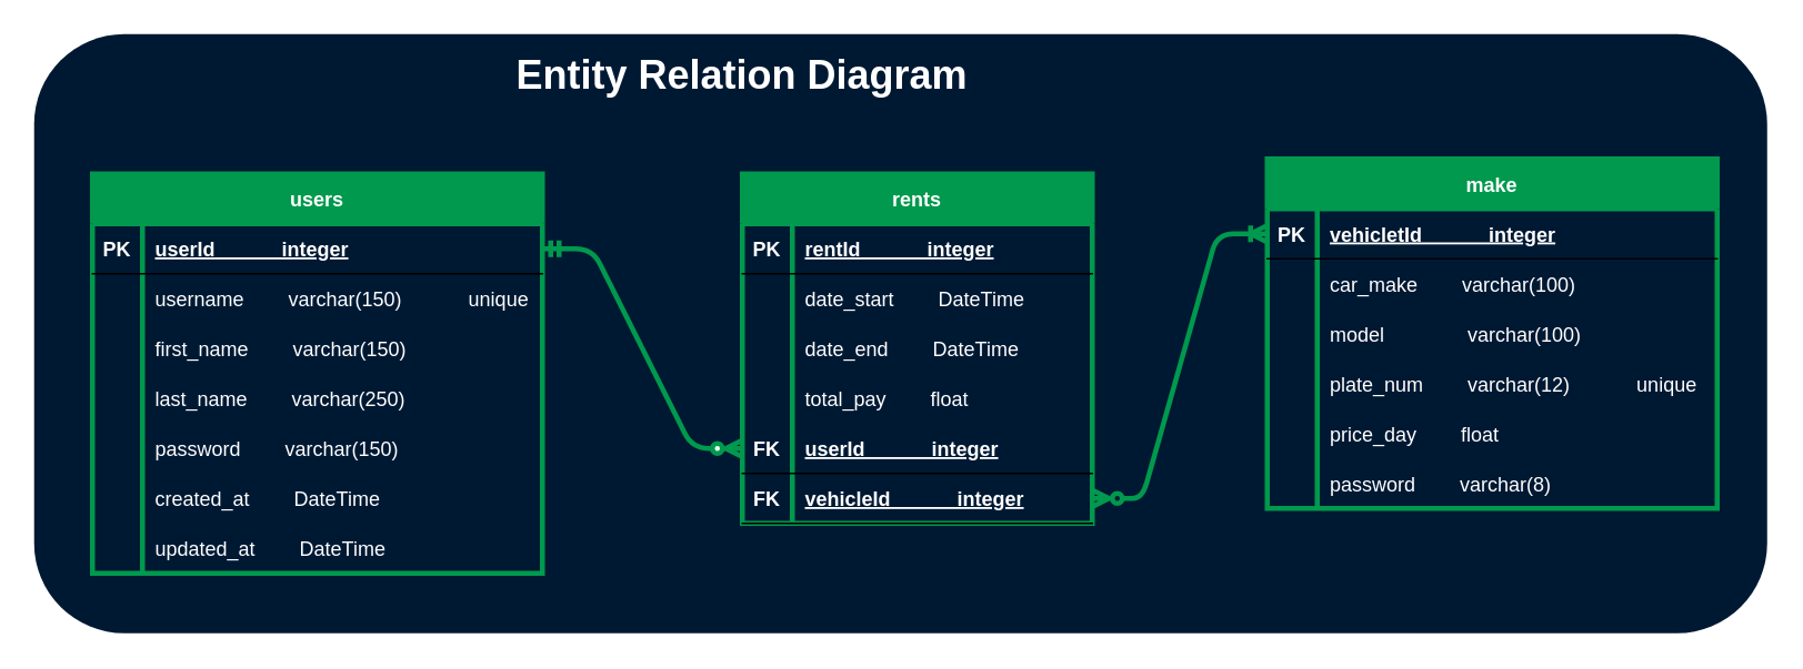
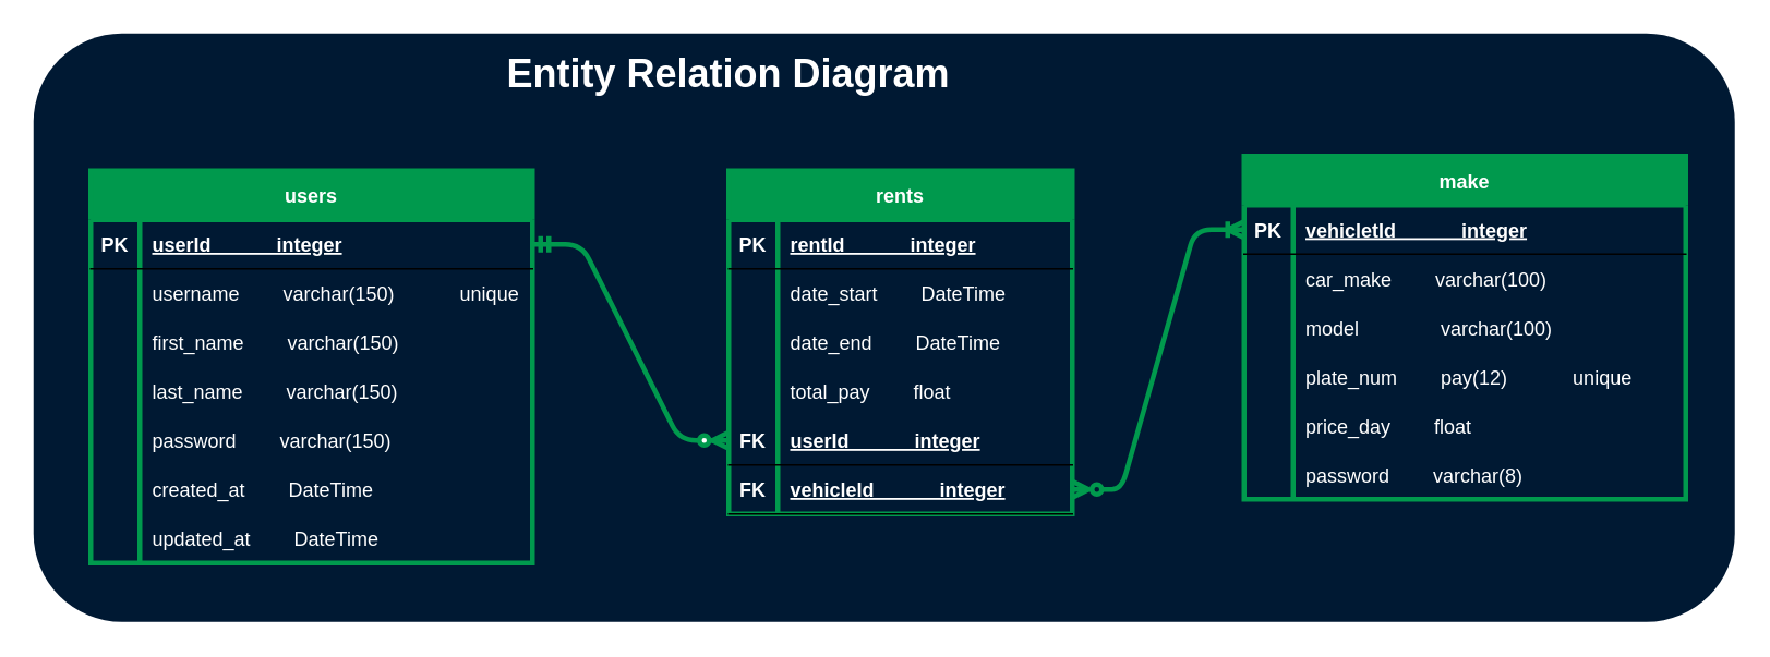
  <mxCell id="0" />
  <mxCell id="1" parent="0" />
  <mxCell id="2" value="" style="rounded=1;whiteSpace=wrap;html=1;fillColor=#001933;strokeColor=none;" parent="1" vertex="1"><mxGeometry x="20" y="20" width="1040" height="360" as="geometry" /></mxCell>
  <mxCell id="3" value="rents" style="shape=table;startSize=30;container=1;collapsible=1;childLayout=tableLayout;fixedRows=1;rowLines=0;fontStyle=1;align=center;resizeLast=1;fontColor=#FFFFFF;fillColor=#00994D;strokeColor=#00994D;strokeWidth=3;" parent="1" vertex="1"><mxGeometry x="445" y="104" width="210" height="210" as="geometry" /></mxCell>
  <mxCell id="4" value="" style="shape=tableRow;horizontal=0;startSize=0;swimlaneHead=0;swimlaneBody=0;fillColor=none;collapsible=0;dropTarget=0;points=[[0,0.5],[1,0.5]];portConstraint=eastwest;top=0;left=0;right=0;bottom=1;fontColor=#FFFFFF;" parent="3" vertex="1"><mxGeometry y="30" width="210" height="30" as="geometry" /></mxCell>
  <mxCell id="5" value="PK" style="shape=partialRectangle;connectable=0;fillColor=none;top=0;left=0;bottom=0;right=0;fontStyle=1;overflow=hidden;fontColor=#FFFFFF;" parent="4" vertex="1"><mxGeometry width="30" height="30" as="geometry"><mxRectangle width="30" height="30" as="alternateBounds" /></mxGeometry></mxCell>
  <mxCell id="6" value="rentId            integer" style="shape=partialRectangle;connectable=0;fillColor=none;top=0;left=0;bottom=0;right=0;align=left;spacingLeft=6;fontStyle=5;overflow=hidden;fontColor=#FFFFFF;" parent="4" vertex="1"><mxGeometry x="30" width="180" height="30" as="geometry"><mxRectangle width="180" height="30" as="alternateBounds" /></mxGeometry></mxCell>
  <mxCell id="7" value="" style="shape=tableRow;horizontal=0;startSize=0;swimlaneHead=0;swimlaneBody=0;fillColor=none;collapsible=0;dropTarget=0;points=[[0,0.5],[1,0.5]];portConstraint=eastwest;top=0;left=0;right=0;bottom=0;fontColor=#FFFFFF;" parent="3" vertex="1"><mxGeometry y="60" width="210" height="30" as="geometry" /></mxCell>
  <mxCell id="8" value="" style="shape=partialRectangle;connectable=0;fillColor=none;top=0;left=0;bottom=0;right=0;editable=1;overflow=hidden;fontColor=#FFFFFF;" parent="7" vertex="1"><mxGeometry width="30" height="30" as="geometry"><mxRectangle width="30" height="30" as="alternateBounds" /></mxGeometry></mxCell>
  <mxCell id="9" value="date_start        DateTime" style="shape=partialRectangle;connectable=0;fillColor=none;top=0;left=0;bottom=0;right=0;align=left;spacingLeft=6;overflow=hidden;fontColor=#FFFFFF;" parent="7" vertex="1"><mxGeometry x="30" width="180" height="30" as="geometry"><mxRectangle width="180" height="30" as="alternateBounds" /></mxGeometry></mxCell>
  <mxCell id="10" value="" style="shape=tableRow;horizontal=0;startSize=0;swimlaneHead=0;swimlaneBody=0;fillColor=none;collapsible=0;dropTarget=0;points=[[0,0.5],[1,0.5]];portConstraint=eastwest;top=0;left=0;right=0;bottom=0;fontColor=#FFFFFF;" parent="3" vertex="1"><mxGeometry y="90" width="210" height="30" as="geometry" /></mxCell>
  <mxCell id="11" value="" style="shape=partialRectangle;connectable=0;fillColor=none;top=0;left=0;bottom=0;right=0;editable=1;overflow=hidden;fontColor=#FFFFFF;" parent="10" vertex="1"><mxGeometry width="30" height="30" as="geometry"><mxRectangle width="30" height="30" as="alternateBounds" /></mxGeometry></mxCell>
  <mxCell id="12" value="date_end        DateTime" style="shape=partialRectangle;connectable=0;fillColor=none;top=0;left=0;bottom=0;right=0;align=left;spacingLeft=6;overflow=hidden;fontColor=#FFFFFF;" parent="10" vertex="1"><mxGeometry x="30" width="180" height="30" as="geometry"><mxRectangle width="180" height="30" as="alternateBounds" /></mxGeometry></mxCell>
  <mxCell id="13" value="" style="shape=tableRow;horizontal=0;startSize=0;swimlaneHead=0;swimlaneBody=0;fillColor=none;collapsible=0;dropTarget=0;points=[[0,0.5],[1,0.5]];portConstraint=eastwest;top=0;left=0;right=0;bottom=0;fontColor=#FFFFFF;" parent="3" vertex="1"><mxGeometry y="120" width="210" height="30" as="geometry" /></mxCell>
  <mxCell id="14" value="" style="shape=partialRectangle;connectable=0;fillColor=none;top=0;left=0;bottom=0;right=0;editable=1;overflow=hidden;fontColor=#FFFFFF;" parent="13" vertex="1"><mxGeometry width="30" height="30" as="geometry"><mxRectangle width="30" height="30" as="alternateBounds" /></mxGeometry></mxCell>
  <mxCell id="15" value="total_pay        float" style="shape=partialRectangle;connectable=0;fillColor=none;top=0;left=0;bottom=0;right=0;align=left;spacingLeft=6;overflow=hidden;fontColor=#FFFFFF;" parent="13" vertex="1"><mxGeometry x="30" width="180" height="30" as="geometry"><mxRectangle width="180" height="30" as="alternateBounds" /></mxGeometry></mxCell>
  <mxCell id="16" value="" style="shape=tableRow;horizontal=0;startSize=0;swimlaneHead=0;swimlaneBody=0;fillColor=none;collapsible=0;dropTarget=0;points=[[0,0.5],[1,0.5]];portConstraint=eastwest;top=0;left=0;right=0;bottom=1;fontColor=#FFFFFF;" parent="3" vertex="1"><mxGeometry y="150" width="210" height="30" as="geometry" /></mxCell>
  <mxCell id="17" value="FK" style="shape=partialRectangle;connectable=0;fillColor=none;top=0;left=0;bottom=0;right=0;fontStyle=1;overflow=hidden;fontColor=#FFFFFF;" parent="16" vertex="1"><mxGeometry width="30" height="30" as="geometry"><mxRectangle width="30" height="30" as="alternateBounds" /></mxGeometry></mxCell>
  <mxCell id="18" value="userId            integer" style="shape=partialRectangle;connectable=0;fillColor=none;top=0;left=0;bottom=0;right=0;align=left;spacingLeft=6;fontStyle=5;overflow=hidden;fontColor=#FFFFFF;" parent="16" vertex="1"><mxGeometry x="30" width="180" height="30" as="geometry"><mxRectangle width="180" height="30" as="alternateBounds" /></mxGeometry></mxCell>
  <mxCell id="19" value="" style="shape=tableRow;horizontal=0;startSize=0;swimlaneHead=0;swimlaneBody=0;fillColor=none;collapsible=0;dropTarget=0;points=[[0,0.5],[1,0.5]];portConstraint=eastwest;top=0;left=0;right=0;bottom=1;fontColor=#FFFFFF;" parent="3" vertex="1"><mxGeometry y="180" width="210" height="30" as="geometry" /></mxCell>
  <mxCell id="20" value="FK" style="shape=partialRectangle;connectable=0;fillColor=none;top=0;left=0;bottom=0;right=0;fontStyle=1;overflow=hidden;fontColor=#FFFFFF;" parent="19" vertex="1"><mxGeometry width="30" height="30" as="geometry"><mxRectangle width="30" height="30" as="alternateBounds" /></mxGeometry></mxCell>
  <mxCell id="21" value="vehicleId            integer" style="shape=partialRectangle;connectable=0;fillColor=none;top=0;left=0;bottom=0;right=0;align=left;spacingLeft=6;fontStyle=5;overflow=hidden;fontColor=#FFFFFF;" parent="19" vertex="1"><mxGeometry x="30" width="180" height="30" as="geometry"><mxRectangle width="180" height="30" as="alternateBounds" /></mxGeometry></mxCell>
  <mxCell id="22" value="" style="edgeStyle=entityRelationEdgeStyle;fontSize=12;html=1;endArrow=ERzeroToMany;endFill=1;fontColor=#FFFFFF;exitX=1;exitY=0.5;exitDx=0;exitDy=0;entryX=0;entryY=0.5;entryDx=0;entryDy=0;strokeColor=#00994D;strokeWidth=3;startArrow=ERmandOne;startFill=0;" parent="1" source="24" target="16" edge="1"><mxGeometry width="100" height="100" relative="1" as="geometry"><mxPoint x="275.05" y="356" as="sourcePoint" /><mxPoint x="386.05" y="344" as="targetPoint" /></mxGeometry></mxCell>
  <mxCell id="23" value="users" style="shape=table;startSize=30;container=1;collapsible=1;childLayout=tableLayout;fixedRows=1;rowLines=0;fontStyle=1;align=center;resizeLast=1;fontColor=#FFFFFF;fillColor=#00994D;strokeColor=#00994D;strokeWidth=3;" parent="1" vertex="1"><mxGeometry x="55" y="104" width="270" height="240" as="geometry" /></mxCell>
  <mxCell id="24" value="" style="shape=tableRow;horizontal=0;startSize=0;swimlaneHead=0;swimlaneBody=0;fillColor=none;collapsible=0;dropTarget=0;points=[[0,0.5],[1,0.5]];portConstraint=eastwest;top=0;left=0;right=0;bottom=1;fontColor=#FFFFFF;" parent="23" vertex="1"><mxGeometry y="30" width="270" height="30" as="geometry" /></mxCell>
  <mxCell id="25" value="PK" style="shape=partialRectangle;connectable=0;fillColor=none;top=0;left=0;bottom=0;right=0;fontStyle=1;overflow=hidden;fontColor=#FFFFFF;" parent="24" vertex="1"><mxGeometry width="30" height="30" as="geometry"><mxRectangle width="30" height="30" as="alternateBounds" /></mxGeometry></mxCell>
  <mxCell id="26" value="userId            integer" style="shape=partialRectangle;connectable=0;fillColor=none;top=0;left=0;bottom=0;right=0;align=left;spacingLeft=6;fontStyle=5;overflow=hidden;fontColor=#FFFFFF;" parent="24" vertex="1"><mxGeometry x="30" width="240" height="30" as="geometry"><mxRectangle width="240" height="30" as="alternateBounds" /></mxGeometry></mxCell>
  <mxCell id="27" value="" style="shape=tableRow;horizontal=0;startSize=0;swimlaneHead=0;swimlaneBody=0;fillColor=none;collapsible=0;dropTarget=0;points=[[0,0.5],[1,0.5]];portConstraint=eastwest;top=0;left=0;right=0;bottom=0;fontColor=#FFFFFF;" parent="23" vertex="1"><mxGeometry y="60" width="270" height="30" as="geometry" /></mxCell>
  <mxCell id="28" value="" style="shape=partialRectangle;connectable=0;fillColor=none;top=0;left=0;bottom=0;right=0;editable=1;overflow=hidden;fontColor=#FFFFFF;" parent="27" vertex="1"><mxGeometry width="30" height="30" as="geometry"><mxRectangle width="30" height="30" as="alternateBounds" /></mxGeometry></mxCell>
  <mxCell id="29" value="username        varchar(150)            unique" style="shape=partialRectangle;connectable=0;fillColor=none;top=0;left=0;bottom=0;right=0;align=left;spacingLeft=6;overflow=hidden;fontColor=#FFFFFF;" parent="27" vertex="1"><mxGeometry x="30" width="240" height="30" as="geometry"><mxRectangle width="240" height="30" as="alternateBounds" /></mxGeometry></mxCell>
  <mxCell id="30" value="" style="shape=tableRow;horizontal=0;startSize=0;swimlaneHead=0;swimlaneBody=0;fillColor=none;collapsible=0;dropTarget=0;points=[[0,0.5],[1,0.5]];portConstraint=eastwest;top=0;left=0;right=0;bottom=0;fontColor=#FFFFFF;" parent="23" vertex="1"><mxGeometry y="90" width="270" height="30" as="geometry" /></mxCell>
  <mxCell id="31" value="" style="shape=partialRectangle;connectable=0;fillColor=none;top=0;left=0;bottom=0;right=0;editable=1;overflow=hidden;fontColor=#FFFFFF;" parent="30" vertex="1"><mxGeometry width="30" height="30" as="geometry"><mxRectangle width="30" height="30" as="alternateBounds" /></mxGeometry></mxCell>
  <mxCell id="32" value="first_name        varchar(150)" style="shape=partialRectangle;connectable=0;fillColor=none;top=0;left=0;bottom=0;right=0;align=left;spacingLeft=6;overflow=hidden;fontColor=#FFFFFF;" parent="30" vertex="1"><mxGeometry x="30" width="240" height="30" as="geometry"><mxRectangle width="240" height="30" as="alternateBounds" /></mxGeometry></mxCell>
  <mxCell id="33" value="" style="shape=tableRow;horizontal=0;startSize=0;swimlaneHead=0;swimlaneBody=0;fillColor=none;collapsible=0;dropTarget=0;points=[[0,0.5],[1,0.5]];portConstraint=eastwest;top=0;left=0;right=0;bottom=0;fontColor=#FFFFFF;" parent="23" vertex="1"><mxGeometry y="120" width="270" height="30" as="geometry" /></mxCell>
  <mxCell id="34" value="" style="shape=partialRectangle;connectable=0;fillColor=none;top=0;left=0;bottom=0;right=0;editable=1;overflow=hidden;fontColor=#FFFFFF;" parent="33" vertex="1"><mxGeometry width="30" height="30" as="geometry"><mxRectangle width="30" height="30" as="alternateBounds" /></mxGeometry></mxCell>
- <mxCell id="35" value="last_name        varchar(250)" style="shape=partialRectangle;connectable=0;fillColor=none;top=0;left=0;bottom=0;right=0;align=left;spacingLeft=6;overflow=hidden;fontColor=#FFFFFF;" parent="33" vertex="1"><mxGeometry x="30" width="240" height="30" as="geometry"><mxRectangle width="240" height="30" as="alternateBounds" /></mxGeometry></mxCell>
+ <mxCell id="35" value="last_name        varchar(150)" style="shape=partialRectangle;connectable=0;fillColor=none;top=0;left=0;bottom=0;right=0;align=left;spacingLeft=6;overflow=hidden;fontColor=#FFFFFF;" parent="33" vertex="1"><mxGeometry x="30" width="240" height="30" as="geometry"><mxRectangle width="240" height="30" as="alternateBounds" /></mxGeometry></mxCell>
  <mxCell id="36" value="" style="shape=tableRow;horizontal=0;startSize=0;swimlaneHead=0;swimlaneBody=0;fillColor=none;collapsible=0;dropTarget=0;points=[[0,0.5],[1,0.5]];portConstraint=eastwest;top=0;left=0;right=0;bottom=0;fontColor=#FFFFFF;" parent="23" vertex="1"><mxGeometry y="150" width="270" height="30" as="geometry" /></mxCell>
  <mxCell id="37" value="" style="shape=partialRectangle;connectable=0;fillColor=none;top=0;left=0;bottom=0;right=0;editable=1;overflow=hidden;fontColor=#FFFFFF;" parent="36" vertex="1"><mxGeometry width="30" height="30" as="geometry"><mxRectangle width="30" height="30" as="alternateBounds" /></mxGeometry></mxCell>
  <mxCell id="38" value="password        varchar(150)" style="shape=partialRectangle;connectable=0;fillColor=none;top=0;left=0;bottom=0;right=0;align=left;spacingLeft=6;overflow=hidden;fontColor=#FFFFFF;" parent="36" vertex="1"><mxGeometry x="30" width="240" height="30" as="geometry"><mxRectangle width="240" height="30" as="alternateBounds" /></mxGeometry></mxCell>
  <mxCell id="39" value="" style="shape=tableRow;horizontal=0;startSize=0;swimlaneHead=0;swimlaneBody=0;fillColor=none;collapsible=0;dropTarget=0;points=[[0,0.5],[1,0.5]];portConstraint=eastwest;top=0;left=0;right=0;bottom=0;fontColor=#FFFFFF;" parent="23" vertex="1"><mxGeometry y="180" width="270" height="30" as="geometry" /></mxCell>
  <mxCell id="40" value="" style="shape=partialRectangle;connectable=0;fillColor=none;top=0;left=0;bottom=0;right=0;editable=1;overflow=hidden;fontColor=#FFFFFF;" parent="39" vertex="1"><mxGeometry width="30" height="30" as="geometry"><mxRectangle width="30" height="30" as="alternateBounds" /></mxGeometry></mxCell>
  <mxCell id="41" value="created_at        DateTime" style="shape=partialRectangle;connectable=0;fillColor=none;top=0;left=0;bottom=0;right=0;align=left;spacingLeft=6;overflow=hidden;fontColor=#FFFFFF;" parent="39" vertex="1"><mxGeometry x="30" width="240" height="30" as="geometry"><mxRectangle width="240" height="30" as="alternateBounds" /></mxGeometry></mxCell>
  <mxCell id="42" value="" style="shape=tableRow;horizontal=0;startSize=0;swimlaneHead=0;swimlaneBody=0;fillColor=none;collapsible=0;dropTarget=0;points=[[0,0.5],[1,0.5]];portConstraint=eastwest;top=0;left=0;right=0;bottom=0;fontColor=#FFFFFF;" parent="23" vertex="1"><mxGeometry y="210" width="270" height="30" as="geometry" /></mxCell>
  <mxCell id="43" value="" style="shape=partialRectangle;connectable=0;fillColor=none;top=0;left=0;bottom=0;right=0;editable=1;overflow=hidden;fontColor=#FFFFFF;" parent="42" vertex="1"><mxGeometry width="30" height="30" as="geometry"><mxRectangle width="30" height="30" as="alternateBounds" /></mxGeometry></mxCell>
  <mxCell id="44" value="updated_at        DateTime" style="shape=partialRectangle;connectable=0;fillColor=none;top=0;left=0;bottom=0;right=0;align=left;spacingLeft=6;overflow=hidden;fontColor=#FFFFFF;" parent="42" vertex="1"><mxGeometry x="30" width="240" height="30" as="geometry"><mxRectangle width="240" height="30" as="alternateBounds" /></mxGeometry></mxCell>
  <mxCell id="45" value="make" style="shape=table;startSize=30;container=1;collapsible=1;childLayout=tableLayout;fixedRows=1;rowLines=0;fontStyle=1;align=center;resizeLast=1;fontColor=#FFFFFF;fillColor=#00994D;strokeColor=#00994D;strokeWidth=3;" parent="1" vertex="1"><mxGeometry x="760" y="95" width="270" height="210" as="geometry" /></mxCell>
  <mxCell id="46" value="" style="shape=tableRow;horizontal=0;startSize=0;swimlaneHead=0;swimlaneBody=0;fillColor=none;collapsible=0;dropTarget=0;points=[[0,0.5],[1,0.5]];portConstraint=eastwest;top=0;left=0;right=0;bottom=1;fontColor=#FFFFFF;" parent="45" vertex="1"><mxGeometry y="30" width="270" height="30" as="geometry" /></mxCell>
  <mxCell id="47" value="PK" style="shape=partialRectangle;connectable=0;fillColor=none;top=0;left=0;bottom=0;right=0;fontStyle=1;overflow=hidden;fontColor=#FFFFFF;" parent="46" vertex="1"><mxGeometry width="30" height="30" as="geometry"><mxRectangle width="30" height="30" as="alternateBounds" /></mxGeometry></mxCell>
  <mxCell id="48" value="vehicletId            integer" style="shape=partialRectangle;connectable=0;fillColor=none;top=0;left=0;bottom=0;right=0;align=left;spacingLeft=6;fontStyle=5;overflow=hidden;fontColor=#FFFFFF;" parent="46" vertex="1"><mxGeometry x="30" width="240" height="30" as="geometry"><mxRectangle width="240" height="30" as="alternateBounds" /></mxGeometry></mxCell>
  <mxCell id="49" value="" style="shape=tableRow;horizontal=0;startSize=0;swimlaneHead=0;swimlaneBody=0;fillColor=none;collapsible=0;dropTarget=0;points=[[0,0.5],[1,0.5]];portConstraint=eastwest;top=0;left=0;right=0;bottom=0;fontColor=#FFFFFF;" parent="45" vertex="1"><mxGeometry y="60" width="270" height="30" as="geometry" /></mxCell>
  <mxCell id="50" value="" style="shape=partialRectangle;connectable=0;fillColor=none;top=0;left=0;bottom=0;right=0;editable=1;overflow=hidden;fontColor=#FFFFFF;" parent="49" vertex="1"><mxGeometry width="30" height="30" as="geometry"><mxRectangle width="30" height="30" as="alternateBounds" /></mxGeometry></mxCell>
  <mxCell id="51" value="car_make        varchar(100)" style="shape=partialRectangle;connectable=0;fillColor=none;top=0;left=0;bottom=0;right=0;align=left;spacingLeft=6;overflow=hidden;fontColor=#FFFFFF;" parent="49" vertex="1"><mxGeometry x="30" width="240" height="30" as="geometry"><mxRectangle width="240" height="30" as="alternateBounds" /></mxGeometry></mxCell>
  <mxCell id="52" value="" style="shape=tableRow;horizontal=0;startSize=0;swimlaneHead=0;swimlaneBody=0;fillColor=none;collapsible=0;dropTarget=0;points=[[0,0.5],[1,0.5]];portConstraint=eastwest;top=0;left=0;right=0;bottom=0;fontColor=#FFFFFF;" parent="45" vertex="1"><mxGeometry y="90" width="270" height="30" as="geometry" /></mxCell>
  <mxCell id="53" value="" style="shape=partialRectangle;connectable=0;fillColor=none;top=0;left=0;bottom=0;right=0;editable=1;overflow=hidden;fontColor=#FFFFFF;" parent="52" vertex="1"><mxGeometry width="30" height="30" as="geometry"><mxRectangle width="30" height="30" as="alternateBounds" /></mxGeometry></mxCell>
  <mxCell id="54" value="model               varchar(100)" style="shape=partialRectangle;connectable=0;fillColor=none;top=0;left=0;bottom=0;right=0;align=left;spacingLeft=6;overflow=hidden;fontColor=#FFFFFF;" parent="52" vertex="1"><mxGeometry x="30" width="240" height="30" as="geometry"><mxRectangle width="240" height="30" as="alternateBounds" /></mxGeometry></mxCell>
  <mxCell id="55" value="" style="shape=tableRow;horizontal=0;startSize=0;swimlaneHead=0;swimlaneBody=0;fillColor=none;collapsible=0;dropTarget=0;points=[[0,0.5],[1,0.5]];portConstraint=eastwest;top=0;left=0;right=0;bottom=0;fontColor=#FFFFFF;" parent="45" vertex="1"><mxGeometry y="120" width="270" height="30" as="geometry" /></mxCell>
  <mxCell id="56" value="" style="shape=partialRectangle;connectable=0;fillColor=none;top=0;left=0;bottom=0;right=0;editable=1;overflow=hidden;fontColor=#FFFFFF;" parent="55" vertex="1"><mxGeometry width="30" height="30" as="geometry"><mxRectangle width="30" height="30" as="alternateBounds" /></mxGeometry></mxCell>
- <mxCell id="57" value="plate_num        varchar(12)            unique" style="shape=partialRectangle;connectable=0;fillColor=none;top=0;left=0;bottom=0;right=0;align=left;spacingLeft=6;overflow=hidden;fontColor=#FFFFFF;" parent="55" vertex="1"><mxGeometry x="30" width="240" height="30" as="geometry"><mxRectangle width="240" height="30" as="alternateBounds" /></mxGeometry></mxCell>
+ <mxCell id="57" value="plate_num        pay(12)            unique" style="shape=partialRectangle;connectable=0;fillColor=none;top=0;left=0;bottom=0;right=0;align=left;spacingLeft=6;overflow=hidden;fontColor=#FFFFFF;" parent="55" vertex="1"><mxGeometry x="30" width="240" height="30" as="geometry"><mxRectangle width="240" height="30" as="alternateBounds" /></mxGeometry></mxCell>
  <mxCell id="58" value="" style="shape=tableRow;horizontal=0;startSize=0;swimlaneHead=0;swimlaneBody=0;fillColor=none;collapsible=0;dropTarget=0;points=[[0,0.5],[1,0.5]];portConstraint=eastwest;top=0;left=0;right=0;bottom=0;fontColor=#FFFFFF;" parent="45" vertex="1"><mxGeometry y="150" width="270" height="30" as="geometry" /></mxCell>
  <mxCell id="59" value="" style="shape=partialRectangle;connectable=0;fillColor=none;top=0;left=0;bottom=0;right=0;editable=1;overflow=hidden;fontColor=#FFFFFF;" parent="58" vertex="1"><mxGeometry width="30" height="30" as="geometry"><mxRectangle width="30" height="30" as="alternateBounds" /></mxGeometry></mxCell>
  <mxCell id="60" value="price_day        float" style="shape=partialRectangle;connectable=0;fillColor=none;top=0;left=0;bottom=0;right=0;align=left;spacingLeft=6;overflow=hidden;fontColor=#FFFFFF;" parent="58" vertex="1"><mxGeometry x="30" width="240" height="30" as="geometry"><mxRectangle width="240" height="30" as="alternateBounds" /></mxGeometry></mxCell>
  <mxCell id="61" value="" style="shape=tableRow;horizontal=0;startSize=0;swimlaneHead=0;swimlaneBody=0;fillColor=none;collapsible=0;dropTarget=0;points=[[0,0.5],[1,0.5]];portConstraint=eastwest;top=0;left=0;right=0;bottom=0;fontColor=#FFFFFF;" parent="45" vertex="1"><mxGeometry y="180" width="270" height="30" as="geometry" /></mxCell>
  <mxCell id="62" value="" style="shape=partialRectangle;connectable=0;fillColor=none;top=0;left=0;bottom=0;right=0;editable=1;overflow=hidden;fontColor=#FFFFFF;" parent="61" vertex="1"><mxGeometry width="30" height="30" as="geometry"><mxRectangle width="30" height="30" as="alternateBounds" /></mxGeometry></mxCell>
  <mxCell id="63" value="password        varchar(8)" style="shape=partialRectangle;connectable=0;fillColor=none;top=0;left=0;bottom=0;right=0;align=left;spacingLeft=6;overflow=hidden;fontColor=#FFFFFF;" parent="61" vertex="1"><mxGeometry x="30" width="240" height="30" as="geometry"><mxRectangle width="240" height="30" as="alternateBounds" /></mxGeometry></mxCell>
  <mxCell id="64" value="" style="edgeStyle=entityRelationEdgeStyle;fontSize=12;html=1;endArrow=ERoneToMany;endFill=0;fontColor=#FFFFFF;exitX=1;exitY=0.5;exitDx=0;exitDy=0;entryX=0;entryY=0.5;entryDx=0;entryDy=0;strokeColor=#00994D;strokeWidth=3;startArrow=ERzeroToMany;startFill=0;" parent="1" source="19" target="46" edge="1"><mxGeometry width="100" height="100" relative="1" as="geometry"><mxPoint x="625" y="314" as="sourcePoint" /><mxPoint x="815" y="314" as="targetPoint" /></mxGeometry></mxCell>
  <mxCell id="65" value="&lt;font color=&quot;#ffffff&quot; style=&quot;font-size: 24px;&quot;&gt;&lt;b&gt;Entity Relation Diagram&lt;/b&gt;&lt;/font&gt;" style="text;html=1;strokeColor=none;fillColor=none;align=center;verticalAlign=middle;whiteSpace=wrap;rounded=0;" parent="1" vertex="1"><mxGeometry x="245" y="30" width="400" height="30" as="geometry" /></mxCell>
